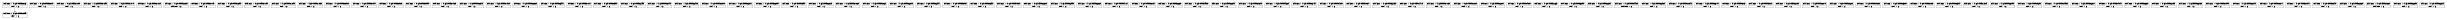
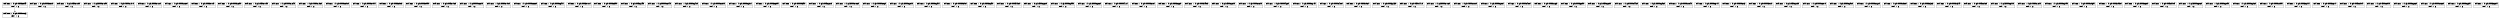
  digraph {
    fontname="DejaVu Sans Mono"
    node [shape=record fontname="DejaVu Sans Mono"]
    n1 [label="{address : 0x607000025160 |mask : 6}"]
    n2 [label="{address : 0x604000037310 |mask : 6}"]
    n3 [label="{address : 0x6040000372d0 |mask : 6}"]
    n4 [label="{address : 0x6070000250f0 |mask : 6}"]
    n5 [label="{address : 0x604000037290 |mask : 6}"]
    n6 [label="{address : 0x607000024d70 |mask : 6}"]
    n7 [label="{address : 0x604000037210 |mask : 6}"]
-   n8 [label="{address : 0x607000024830 |address : 6}"]
+   n8 [label="{address : 0x607000024830 |mask : 6}"]
    n9 [label="{address : 0x6040000371d0 |mask : 6}"]
    n10 [label="{address : 0x607000024590 |mask : 6}"]
    n11 [label="{address : 0x604000037190 |mask : 6}"]
    n12 [label="{address : 0x6070000242f0 |mask : 6}"]
    n13 [label="{address : 0x607000024050 |mask : 6}"]
    n14 [label="{address : 0x607000025010 |mask : 6}"]
    n15 [label="{address : 0x6040000370d0 |mask : 6}"]
    n16 [label="{address : 0x607000023b10 |mask : 6}"]
    n17 [label="{address : 0x604000037090 |mask : 6}"]
    n18 [label="{address : 0x604000037050 |mask : 6}"]
    n19 [label="{address : 0x6070000235d0 |mask : 6}"]
    n20 [label="{address : 0x604000037010 |mask : 6}"]
    n21 [label="{address : 0x607000023330 |mask : 6}"]
    n22 [label="{address : 0x604000036fd0 |mask : 6}"]
    n23 [label="{address : 0x604000037110 |mask : 6}"]
    n24 [label="{address : 0x607000023090 |mask : 6}"]
    n25 [label="{address : 0x604000036f90 |mask : 6}"]
    n26 [label="{address : 0x607000022df0 |mask : 6}"]
    n27 [label="{address : 0x604000036f10 |mask : 6}"]
    n28 [label="{address : 0x6070000228b0 |mask : 6}"]
    n29 [label="{address : 0x604000036b10 |mask : 6}"]
    n30 [label="{address : 0x604000036a90 |mask : 6}"]
    n31 [label="{address : 0x60700000ef00 |mask : 6}"]
    n32 [label="{address : 0x604000036a10 |mask : 6}"]
    n33 [label="{address : 0x604000037250 |mask : 6}"]
    n34 [label="{address : 0x60700000ec60 |mask : 6}"]
    n35 [label="{address : 0x6040000368d0 |mask : 6}"]
    n36 [label="{address : 0x6040000369d0 |mask : 6}"]
    n37 [label="{address : 0x60700000e9c0 |mask : 6}"]
    n38 [label="{address : 0x604000036d90 |mask : 6}"]
    n39 [label="{address : 0x60700000f1a0 |mask : 6}"]
    n40 [label="{address : 0x604000036e10 |mask : 6}"]
    n41 [label="{address : 0x604000036990 |mask : 6}"]
    n42 [label="{address : 0x604000036a50 |mask : 6}"]
    n43 [label="{address : 0x60700000f440 |mask : 6}"]
    n44 [label="{address : 0x60700000e480 |mask : 6}"]
    n45 [label="{address : 0x604000036850 |mask : 6}"]
    n46 [label="{address : 0x60700001f9e0 |mask : 6}"]
    n47 [label="{address : 0x604000036cd0 |mask : 6}"]
    n48 [label="{address : 0x6070000213b0 |mask : 6}"]
    n49 [label="{address : 0x60700000f6e0 |mask : 6}"]
    n50 [label="{address : 0x604000036790 |mask : 6}"]
    n51 [label="{address : 0x60700001f4a0 |mask : 6}"]
    n52 [label="{address : 0x607000020e70 |mask : 6}"]
    n53 [label="{address : 0x604000036f50 |mask : 6}"]
    n54 [label="{address : 0x60700001f740 |mask : 6}"]
    n55 [label="{address : 0x604000037150 |mask : 6}"]
    n56 [label="{address : 0x607000021110 |mask : 6}"]
    n57 [label="{address : 0x604000036810 |mask : 6}"]
    n58 [label="{address : 0x60700001fc80 |mask : 6}"]
    n59 [label="{address : 0x607000021650 |mask : 6}"]
    n60 [label="{address : 0x604000036890 |mask : 6}"]
    n61 [label="{address : 0x604000036ad0 |mask : 6}"]
-   n62 [label="{address : 0x60700001ff20 |address : 6}"]
+   n62 [label="{address : 0x60700001ff20 |mask : 6}"]
    n63 [label="{address : 0x604000036950 |mask : 6}"]
    n64 [label="{address : 0x6070000218f0 |mask : 6}"]
    n65 [label="{address : 0x6040000367d0 |mask : 6}"]
    n66 [label="{address : 0x60700000e1e0 |mask : 6}"]
    n67 [label="{address : 0x60700000e720 |mask : 6}"]
    n68 [label="{address : 0x604000036d10 |mask : 6}"]
    n69 [label="{address : 0x607000023870 |mask : 6}"]
+   n70 [label="{address : 0x604000036910 |mask : 6}"]
    n71 [label="{address : 0x607000022610 |mask : 6}"]
    n72 [label="{address : 0x607000020150 |mask : 6}"]
    n73 [label="{address : 0x604000036b50 |mask : 6}"]
+   n74 [label="{address : 0x6070000203f0 |mask : 6}"]
    n75 [label="{address : 0x607000022b50 |mask : 6}"]
    n76 [label="{address : 0x604000036bd0 |mask : 6}"]
    n77 [label="{address : 0x607000024ad0 |mask : 6}"]
    n78 [label="{address : 0x604000036b90 |mask : 6}"]
    n79 [label="{address : 0x607000020690 |mask : 6}"]
    n80 [label="{address : 0x607000020930 |mask : 6}"]
    n81 [label="{address : 0x604000036c10 |mask : 6}"]
    n82 [label="{address : 0x607000020bd0 |mask : 6}"]
    n83 [label="{address : 0x604000036c50 |mask : 6}"]
    n84 [label="{address : 0x604000036c90 |mask : 6}"]
    n85 [label="{address : 0x604000036d50 |mask : 6}"]
    n86 [label="{address : 0x607000021b90 |mask : 6}"]
    n87 [label="{address : 0x604000036dd0 |mask : 6}"]
    n88 [label="{address : 0x607000022370 |mask : 6}"]
    n89 [label="{address : 0x6070000220d0 |mask : 6}"]
    n90 [label="{address : 0x607000023db0 |mask : 6}"]
    n91 [label="{address : 0x604000036e50 |mask : 6}"]
-   n92 [label="{address : 0x607000021e30 |address : 6}"]
+   n92 [label="{address : 0x607000021e30 |mask : 6}"]
    n93 [label="{address : 0x604000036e90 |mask : 6}"]
    n94 [label="{address : 0x604000036ed0 |mask : 6}"]
-   n1 -> n4 [color=black fontname="DejaVu Sans Mono"]
+   n4 -> n1 [color=black fontname="DejaVu Sans Mono"]
  }
